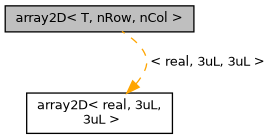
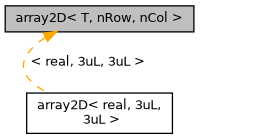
  digraph {
    node [color=black fontname=Helvetica fontsize=10 shape=record style=filled]
    n1 [fillcolor=grey75 fontcolor=black height=0.2 label="array2D\< T, nRow, nCol \>" width=0.4]
    n2 [fillcolor=white height=0.2 label="array2D\< real, 3uL,\l 3uL \>" width=0.4]
-   n2 -> n1 [color=orange dir=back fontname=Helvetica fontsize=10 label=" \< real, 3uL, 3uL \>" labelfontname=Helvetica labelfontsize=10 style=dashed]
+   n1 -> n2 [color=orange dir=back fontname=Helvetica fontsize=10 label=" \< real, 3uL, 3uL \>" labelfontname=Helvetica labelfontsize=10 style=dashed]
  }
